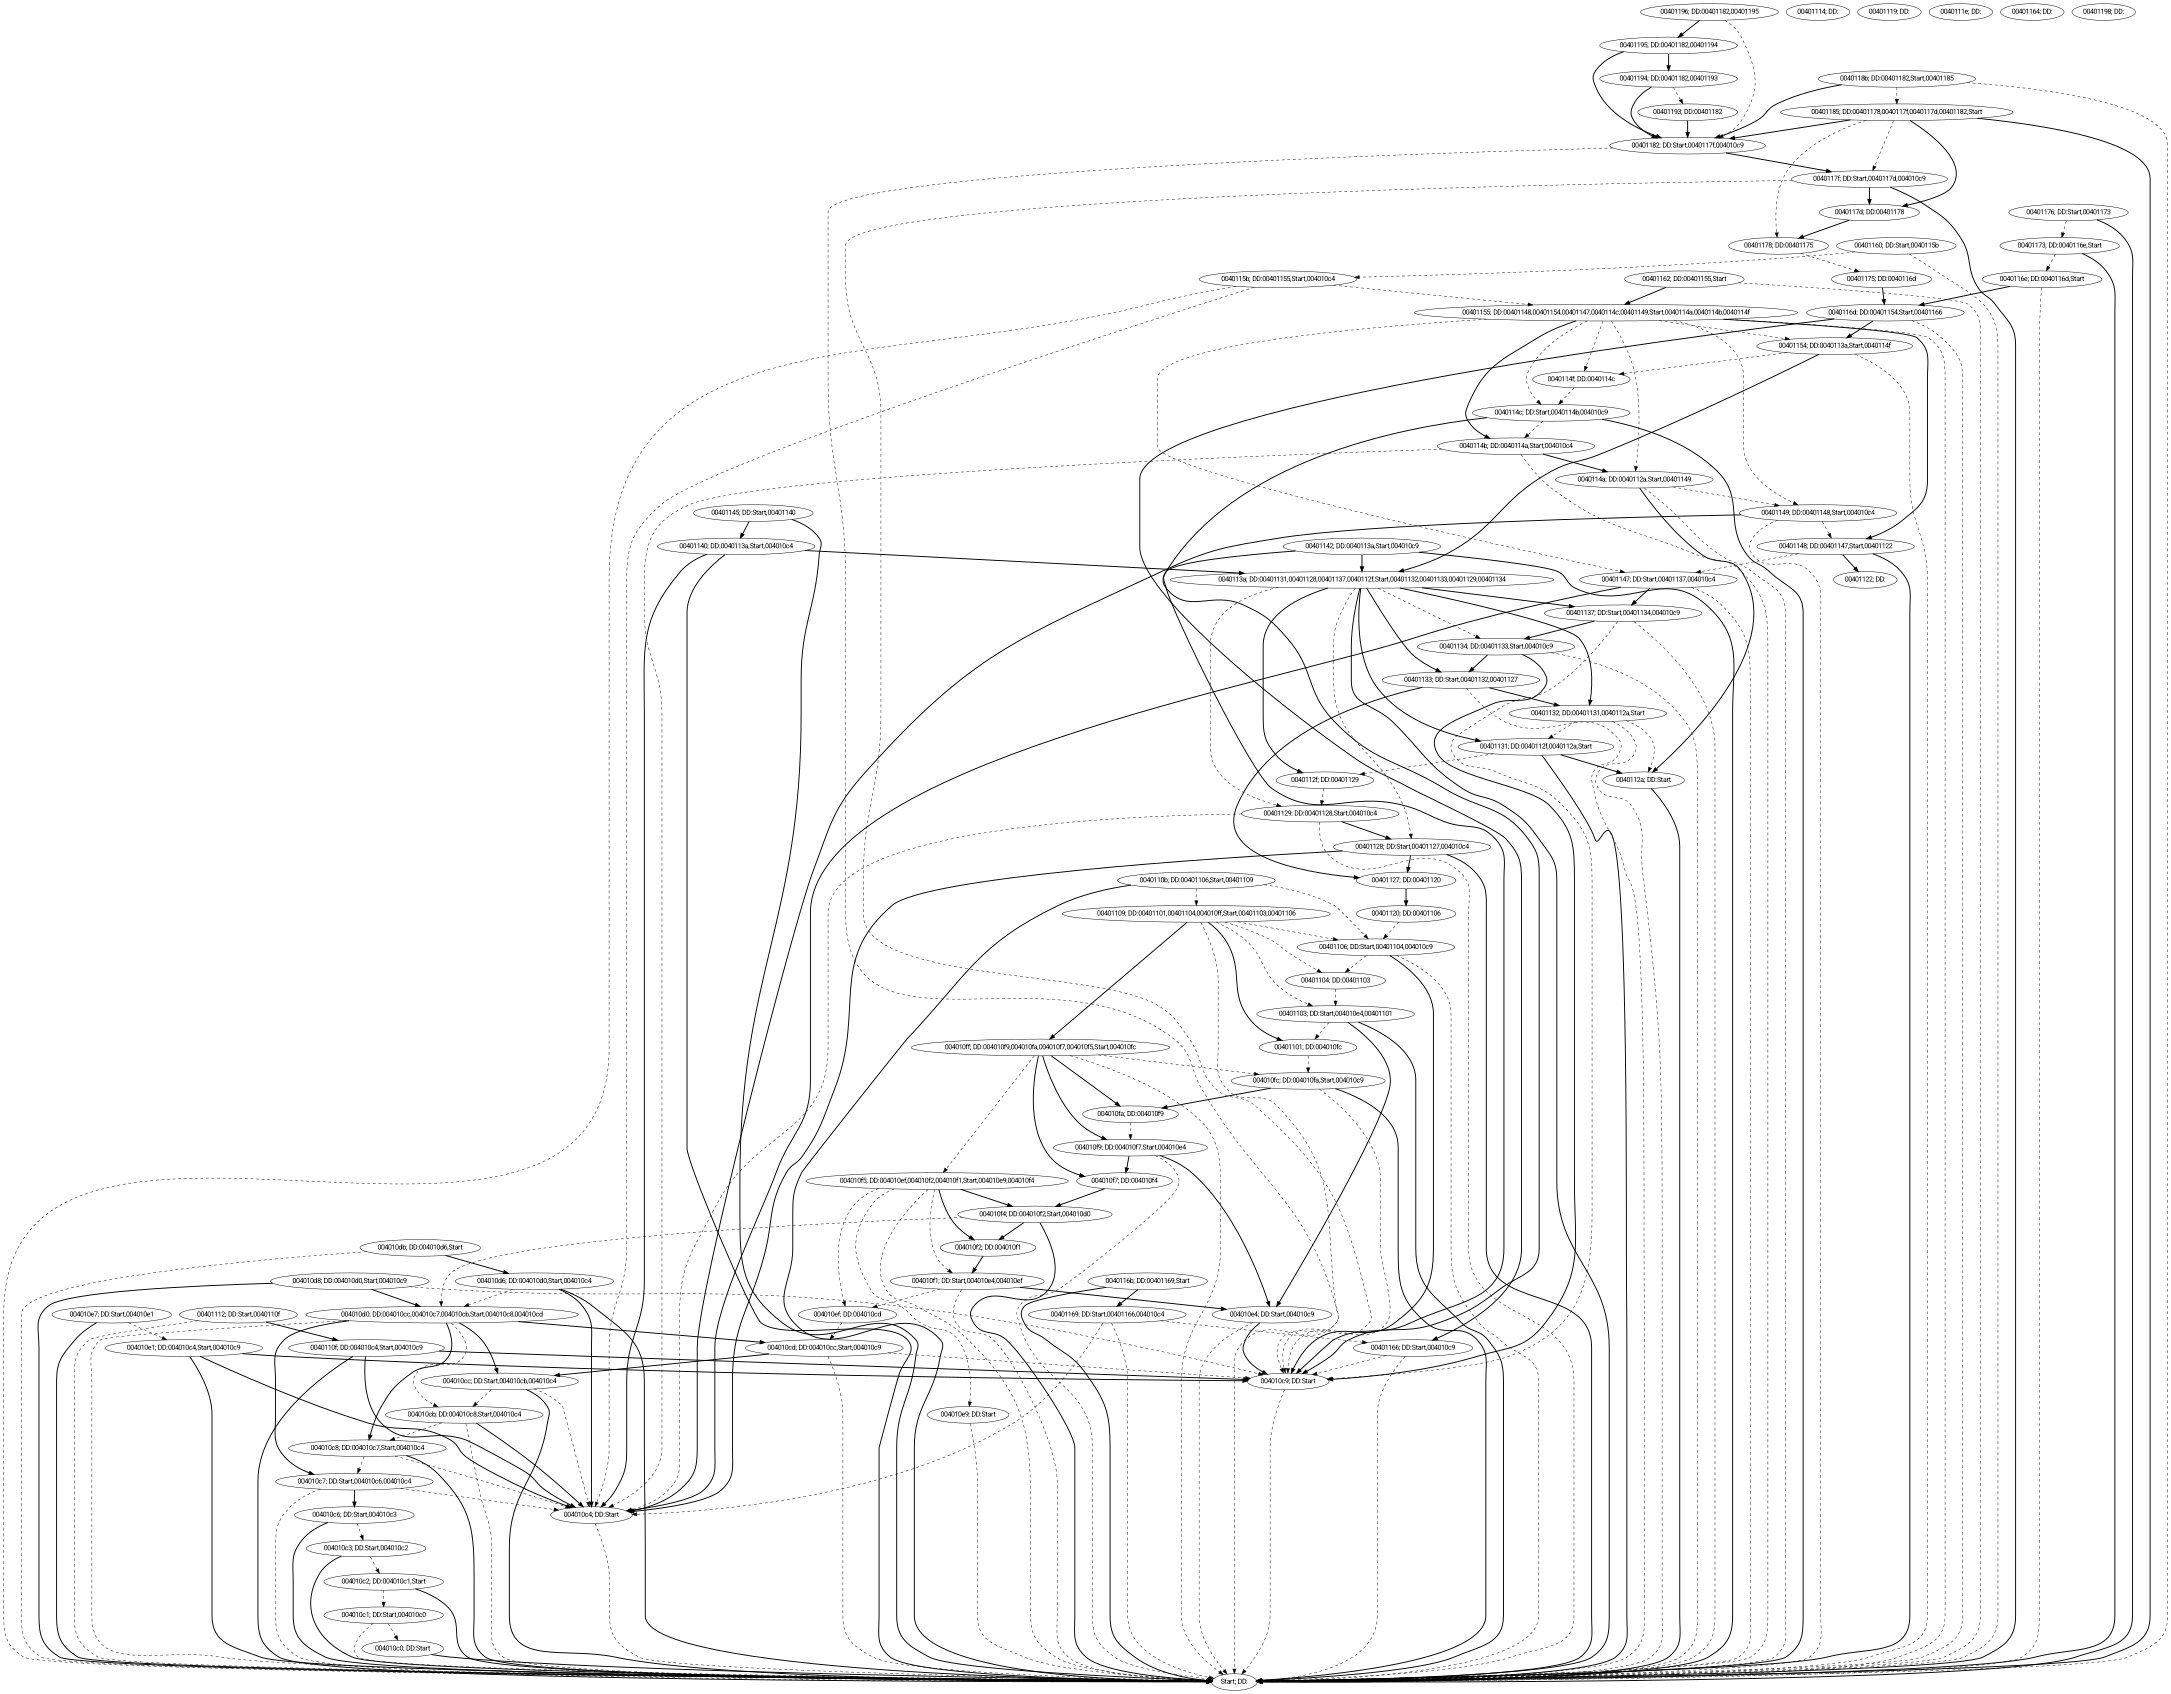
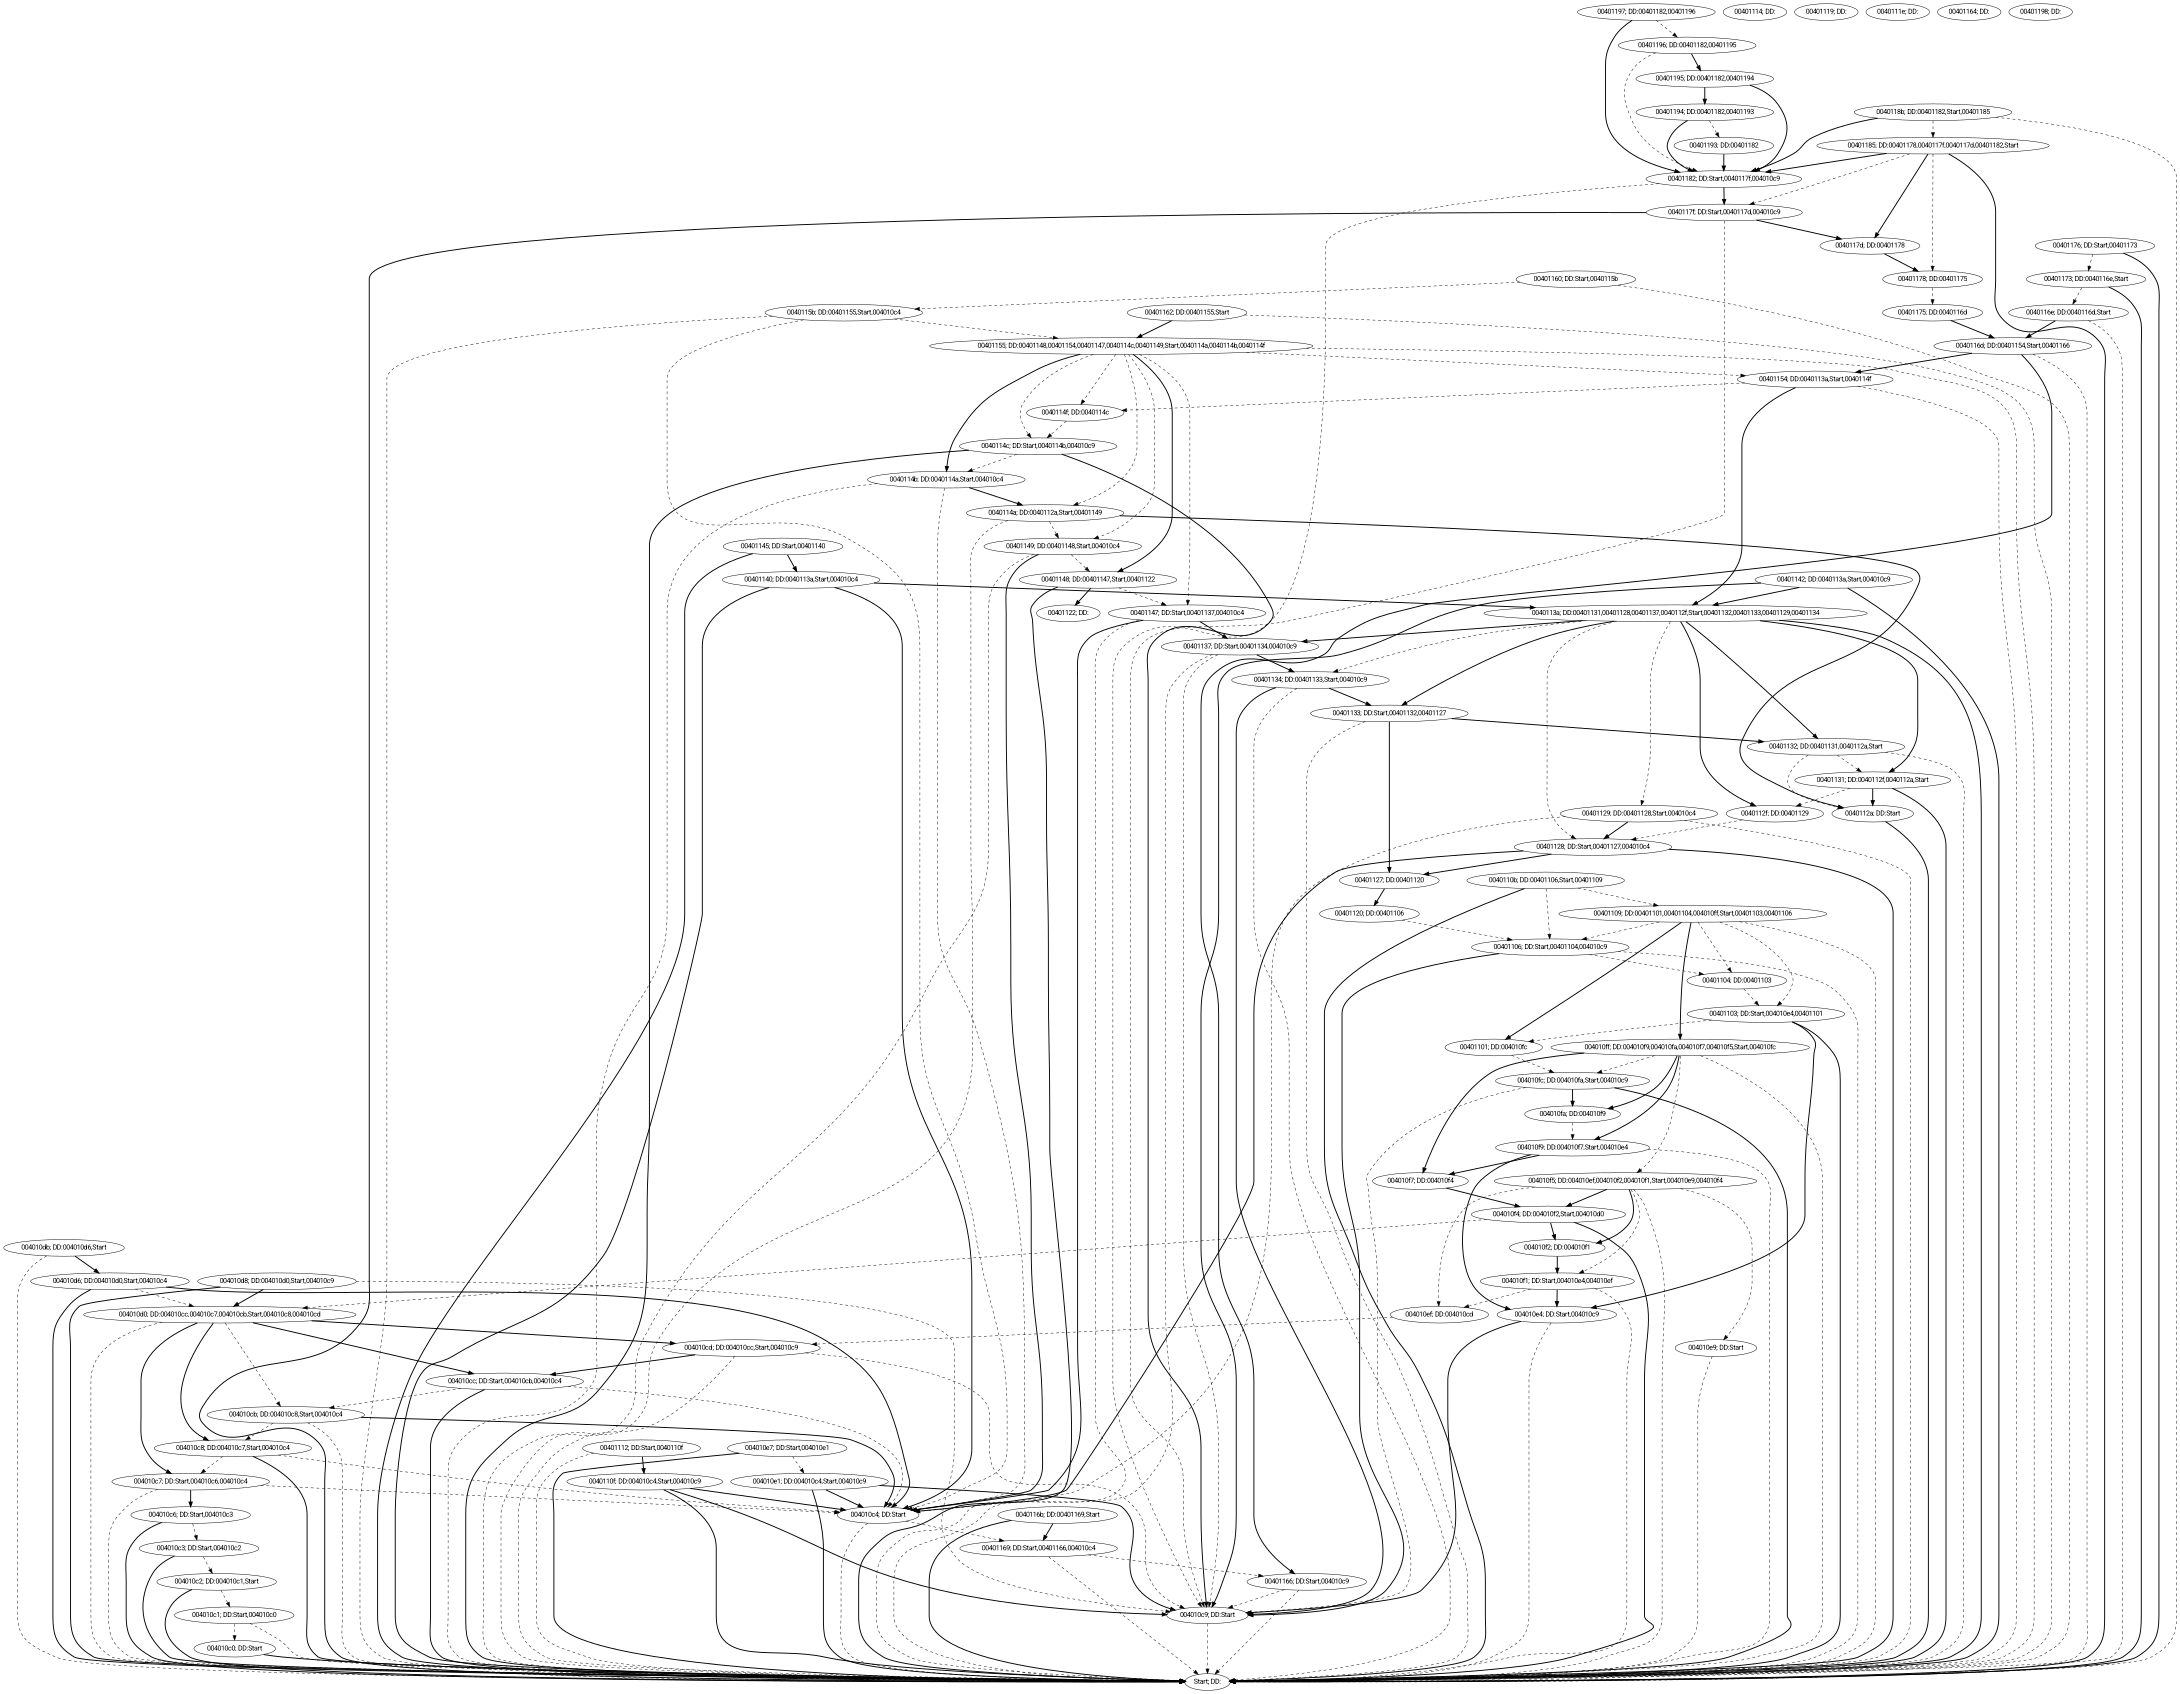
  digraph {
    fontname=Roboto
    node [fontname=Roboto]
    edge [fontname=Roboto style=dashed]
    n1 [label="Start; DD:"]
    n2 [label="004010c0; DD:Start"]
    n3 [label="004010c1; DD:Start,004010c0"]
    n4 [label="004010c2; DD:004010c1,Start"]
    n5 [label="004010c3; DD:Start,004010c2"]
    n6 [label="004010c4; DD:Start"]
    n7 [label="004010c6; DD:Start,004010c3"]
    n8 [label="004010c7; DD:Start,004010c6,004010c4"]
    n9 [label="004010c8; DD:004010c7,Start,004010c4"]
    n10 [label="004010c9; DD:Start"]
    n11 [label="004010cb; DD:004010c8,Start,004010c4"]
    n12 [label="004010cc; DD:Start,004010cb,004010c4"]
    n13 [label="004010cd; DD:004010cc,Start,004010c9"]
    n14 [label="004010d0; DD:004010cc,004010c7,004010cb,Start,004010c8,004010cd"]
    n15 [label="004010d6; DD:004010d0,Start,004010c4"]
    n16 [label="004010d8; DD:004010d0,Start,004010c9"]
    n17 [label="004010db; DD:004010d6,Start"]
    n18 [label="004010e1; DD:004010c4,Start,004010c9"]
    n19 [label="004010e4; DD:Start,004010c9"]
    n20 [label="004010e7; DD:Start,004010e1"]
    n21 [label="004010e9; DD:Start"]
    n22 [label="004010ef; DD:004010cd"]
    n23 [label="004010f1; DD:Start,004010e4,004010ef"]
    n24 [label="004010f2; DD:004010f1"]
    n25 [label="004010f4; DD:004010f2,Start,004010d0"]
    n26 [label="004010f5; DD:004010ef,004010f2,004010f1,Start,004010e9,004010f4"]
    n27 [label="004010f7; DD:004010f4"]
    n28 [label="004010f9; DD:004010f7,Start,004010e4"]
    n29 [label="004010fa; DD:004010f9"]
    n30 [label="004010fc; DD:004010fa,Start,004010c9"]
    n31 [label="004010ff; DD:004010f9,004010fa,004010f7,004010f5,Start,004010fc"]
    n32 [label="00401101; DD:004010fc"]
    n33 [label="00401103; DD:Start,004010e4,00401101"]
    n34 [label="00401104; DD:00401103"]
    n35 [label="00401106; DD:Start,00401104,004010c9"]
    n36 [label="00401109; DD:00401101,00401104,004010ff,Start,00401103,00401106"]
    n37 [label="0040110b; DD:00401106,Start,00401109"]
    n38 [label="0040110f; DD:004010c4,Start,004010c9"]
    n39 [label="00401112; DD:Start,0040110f"]
    n40 [label="00401114; DD:"]
    n41 [label="00401119; DD:"]
    n42 [label="0040111e; DD:"]
    n43 [label="00401120; DD:00401106"]
    n44 [label="00401122; DD:"]
    n45 [label="00401127; DD:00401120"]
    n46 [label="00401128; DD:Start,00401127,004010c4"]
    n47 [label="00401129; DD:00401128,Start,004010c4"]
    n48 [label="0040112a; DD:Start"]
    n49 [label="0040112f; DD:00401129"]
    n50 [label="00401131; DD:0040112f,0040112a,Start"]
    n51 [label="00401132; DD:00401131,0040112a,Start"]
    n52 [label="00401133; DD:Start,00401132,00401127"]
    n53 [label="00401134; DD:00401133,Start,004010c9"]
    n54 [label="00401137; DD:Start,00401134,004010c9"]
    n55 [label="0040113a; DD:00401131,00401128,00401137,0040112f,Start,00401132,00401133,00401129,00401134"]
    n56 [label="00401140; DD:0040113a,Start,004010c4"]
    n57 [label="00401142; DD:0040113a,Start,004010c9"]
    n58 [label="00401145; DD:Start,00401140"]
    n59 [label="00401147; DD:Start,00401137,004010c4"]
    n60 [label="00401148; DD:00401147,Start,00401122"]
    n61 [label="00401149; DD:00401148,Start,004010c4"]
    n62 [label="0040114a; DD:0040112a,Start,00401149"]
    n63 [label="0040114b; DD:0040114a,Start,004010c4"]
    n64 [label="0040114c; DD:Start,0040114b,004010c9"]
    n65 [label="0040114f; DD:0040114c"]
    n66 [label="00401154; DD:0040113a,Start,0040114f"]
    n67 [label="00401155; DD:00401148,00401154,00401147,0040114c,00401149,Start,0040114a,0040114b,0040114f"]
    n68 [label="0040115b; DD:00401155,Start,004010c4"]
    n69 [label="00401160; DD:Start,0040115b"]
    n70 [label="00401162; DD:00401155,Start"]
    n71 [label="00401164; DD:"]
    n72 [label="00401166; DD:Start,004010c9"]
    n73 [label="00401169; DD:Start,00401166,004010c4"]
    n74 [label="0040116b; DD:00401169,Start"]
    n75 [label="0040116d; DD:00401154,Start,00401166"]
    n76 [label="0040116e; DD:0040116d,Start"]
    n77 [label="00401173; DD:0040116e,Start"]
    n78 [label="00401175; DD:0040116d"]
    n79 [label="00401176; DD:Start,00401173"]
    n80 [label="00401178; DD:00401175"]
    n81 [label="0040117d; DD:00401178"]
    n82 [label="0040117f; DD:Start,0040117d,004010c9"]
    n83 [label="00401182; DD:Start,0040117f,004010c9"]
    n84 [label="00401185; DD:00401178,0040117f,0040117d,00401182,Start"]
    n85 [label="0040118b; DD:00401182,Start,00401185"]
    n86 [label="00401193; DD:00401182"]
    n87 [label="00401194; DD:00401182,00401193"]
    n88 [label="00401195; DD:00401182,00401194"]
    n89 [label="00401196; DD:00401182,00401195"]
+   n90 [label="00401197; DD:00401182,00401196"]
    n91 [label="00401198; DD:"]
    n2 -> n1 [style=bold]
    n3 -> n1
    n3 -> n2
    n4 -> n1 [style=bold]
    n4 -> n3
    n5 -> n1 [style=bold]
    n5 -> n4
    n6 -> n1
    n7 -> n1 [style=bold]
    n7 -> n5
    n8 -> n1
    n8 -> n6
    n8 -> n7 [style=bold]
    n9 -> n1 [style=bold]
    n9 -> n6
    n9 -> n8
    n10 -> n1
    n11 -> n1
    n11 -> n6 [style=bold]
    n11 -> n9
    n12 -> n1 [style=bold]
    n12 -> n6
    n12 -> n11
    n13 -> n1
    n13 -> n10
    n13 -> n12 [style=bold]
    n14 -> n1
    n14 -> n8 [style=bold]
    n14 -> n9 [style=bold]
    n14 -> n11
    n14 -> n12 [style=bold]
    n14 -> n13 [style=bold]
    n15 -> n1 [style=bold]
    n15 -> n6 [style=bold]
    n15 -> n14
    n16 -> n1 [style=bold]
    n16 -> n10
    n16 -> n14 [style=bold]
    n17 -> n1
    n17 -> n15 [style=bold]
    n18 -> n1 [style=bold]
    n18 -> n6 [style=bold]
    n18 -> n10 [style=bold]
    n19 -> n1
    n19 -> n10 [style=bold]
    n20 -> n1 [style=bold]
    n20 -> n18
    n21 -> n1
    n22 -> n13
    n23 -> n1
    n23 -> n19 [style=bold]
    n23 -> n22
    n24 -> n23 [style=bold]
    n25 -> n1 [style=bold]
    n25 -> n14
    n25 -> n24 [style=bold]
    n26 -> n1
    n26 -> n21
    n26 -> n22
    n26 -> n23
    n26 -> n24 [style=bold]
    n26 -> n25 [style=bold]
    n27 -> n25 [style=bold]
    n28 -> n1
    n28 -> n19 [style=bold]
    n28 -> n27 [style=bold]
    n29 -> n28
    n30 -> n1 [style=bold]
    n30 -> n10
    n30 -> n29 [style=bold]
    n31 -> n1
    n31 -> n26
    n31 -> n27 [style=bold]
    n31 -> n28 [style=bold]
    n31 -> n29 [style=bold]
    n31 -> n30
    n32 -> n30
    n33 -> n1 [style=bold]
    n33 -> n19 [style=bold]
    n33 -> n32
    n34 -> n33
    n35 -> n1
    n35 -> n10 [style=bold]
    n35 -> n34
    n36 -> n1
    n36 -> n31 [style=bold]
    n36 -> n32 [style=bold]
    n36 -> n33
    n36 -> n34
    n36 -> n35
    n37 -> n1 [style=bold]
    n37 -> n35
    n37 -> n36
    n38 -> n1 [style=bold]
    n38 -> n6 [style=bold]
    n38 -> n10 [style=bold]
    n39 -> n1
    n39 -> n38 [style=bold]
    n43 -> n35
    n45 -> n43 [style=bold]
    n46 -> n1 [style=bold]
    n46 -> n6 [style=bold]
    n46 -> n45 [style=bold]
    n47 -> n1
    n47 -> n6
    n47 -> n46 [style=bold]
    n48 -> n1 [style=bold]
-   n49 -> n47
+   n49 -> n46
    n50 -> n1 [style=bold]
    n50 -> n48 [style=bold]
    n50 -> n49
    n51 -> n1
    n51 -> n48
    n51 -> n50
    n52 -> n1
    n52 -> n45 [style=bold]
    n52 -> n51 [style=bold]
    n53 -> n1
    n53 -> n10 [style=bold]
    n53 -> n52 [style=bold]
    n54 -> n1
    n54 -> n10
    n54 -> n53 [style=bold]
    n55 -> n1 [style=bold]
    n55 -> n46
    n55 -> n47
    n55 -> n49 [style=bold]
    n55 -> n50 [style=bold]
    n55 -> n51 [style=bold]
    n55 -> n52 [style=bold]
    n55 -> n53
    n55 -> n54 [style=bold]
    n56 -> n1 [style=bold]
    n56 -> n6 [style=bold]
    n56 -> n55 [style=bold]
    n57 -> n1 [style=bold]
    n57 -> n10 [style=bold]
    n57 -> n55 [style=bold]
    n58 -> n1 [style=bold]
    n58 -> n56 [style=bold]
    n59 -> n1
    n59 -> n6 [style=bold]
    n59 -> n54 [style=bold]
    n60 -> n1 [style=bold]
    n60 -> n44 [style=bold]
    n60 -> n59
    n61 -> n1
    n61 -> n6 [style=bold]
    n61 -> n60
    n62 -> n1
    n62 -> n48 [style=bold]
    n62 -> n61
    n63 -> n1
    n63 -> n6
    n63 -> n62 [style=bold]
    n64 -> n1 [style=bold]
    n64 -> n10 [style=bold]
    n64 -> n63
    n65 -> n64
    n66 -> n1
    n66 -> n55 [style=bold]
    n66 -> n65
    n67 -> n1
    n67 -> n59
    n67 -> n60 [style=bold]
    n67 -> n61
    n67 -> n62
    n67 -> n63 [style=bold]
    n67 -> n64
    n67 -> n65
    n67 -> n66
    n68 -> n1
    n68 -> n6
    n68 -> n67
    n69 -> n1
    n69 -> n68
    n70 -> n1
    n70 -> n67 [style=bold]
    n72 -> n1
    n72 -> n10
    n73 -> n1
-   n73 -> n6
+   n6 -> n73
    n73 -> n72
    n74 -> n1 [style=bold]
    n74 -> n73 [style=bold]
    n75 -> n1
    n75 -> n66 [style=bold]
    n75 -> n72 [style=bold]
    n76 -> n1
    n76 -> n75 [style=bold]
    n77 -> n1 [style=bold]
    n77 -> n76
    n78 -> n75 [style=bold]
    n79 -> n1 [style=bold]
    n79 -> n77
    n80 -> n78
    n81 -> n80 [style=bold]
    n82 -> n1 [style=bold]
    n82 -> n10
    n82 -> n81 [style=bold]
    n83 -> n10
    n83 -> n82 [style=bold]
    n84 -> n1 [style=bold]
    n84 -> n80
    n84 -> n81 [style=bold]
    n84 -> n82
    n84 -> n83 [style=bold]
    n85 -> n1
    n85 -> n83 [style=bold]
    n85 -> n84
    n86 -> n83 [style=bold]
    n87 -> n83 [style=bold]
    n87 -> n86
    n88 -> n83 [style=bold]
    n88 -> n87 [style=bold]
    n89 -> n83
    n89 -> n88 [style=bold]
+   n90 -> n83 [style=bold]
+   n90 -> n89
  }
